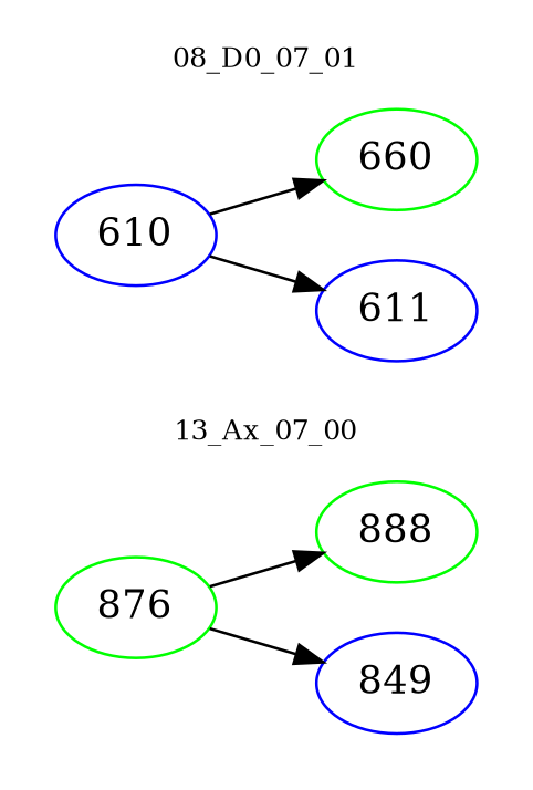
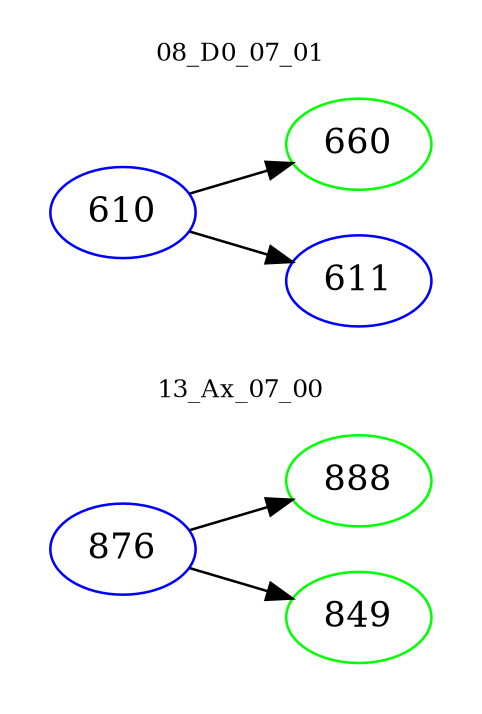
  digraph {
    rankdir=LR
    node [color=blue]
    edge [color=black]
-   n1 [color=green label=876]
-   n2 [label=849]
+   n1 [label=876]
+   n2 [color=green label=849]
    n3 [color=green label=888]
    n4 [label=610]
    n5 [label=611]
    n6 [color=green label=660]
    subgraph cluster_1 {
      color=white
      fontsize=10
      label="13_Ax_07_00"
      n1
      n2
      n3
    }
    subgraph cluster_2 {
      color=white
      fontsize=10
      label="08_D0_07_01"
      n4
      n5
      n6
    }
    n1 -> n2
    n1 -> n3
    n4 -> n5
    n4 -> n6
  }
